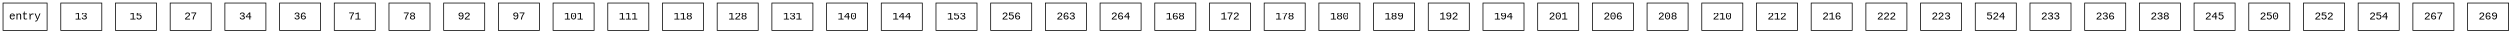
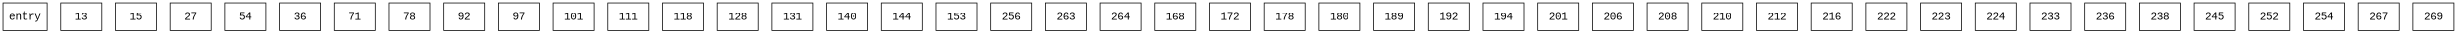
  digraph {
    fontname="Liberation Mono"
    node [shape=rectangle fontname="Liberation Mono"]
    n1 [label=entry]
    n2 [label=13]
    n3 [label=15]
    n4 [label=27]
-   n5 [label=34]
+   n5 [label=54]
    n6 [label=36]
    n7 [label=71]
    n8 [label=78]
    n9 [label=92]
    n10 [label=97]
    n11 [label=101]
    n12 [label=111]
    n13 [label=118]
    n14 [label=128]
    n15 [label=131]
    n16 [label=140]
    n17 [label=144]
    n18 [label=153]
    n19 [label=256]
    n20 [label=263]
    n21 [label=264]
    n22 [label=168]
    n23 [label=172]
    n24 [label=178]
    n25 [label=180]
    n26 [label=189]
    n27 [label=192]
    n28 [label=194]
    n29 [label=201]
    n30 [label=206]
    n31 [label=208]
    n32 [label=210]
    n33 [label=212]
    n34 [label=216]
    n35 [label=222]
    n36 [label=223]
-   n37 [label=524]
+   n37 [label=224]
    n38 [label=233]
    n39 [label=236]
    n40 [label=238]
    n41 [label=245]
-   n42 [label=250]
    n43 [label=252]
    n44 [label=254]
    n45 [label=267]
    n46 [label=269]
  }
